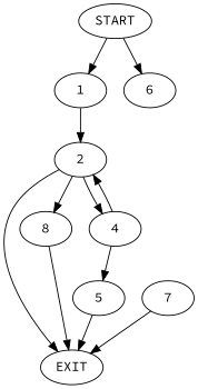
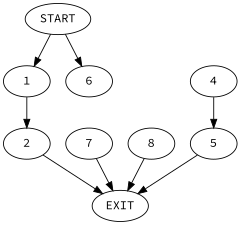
  digraph {
    fontname="Source Code Pro"
    node [fontname="Source Code Pro"]
    edge [fontname="Source Code Pro"]
    n1 [label=START]
    1
    6
    2
    n5 [label=EXIT]
    7
    n7 [label=8]
    4
    5
    n1 -> 1
    n1 -> 6
    1 -> 2
    2 -> n5
-   2 -> n7
-   2 -> 4
    7 -> n5
    n7 -> n5
-   4 -> 2
    4 -> 5
    5 -> n5
  }
